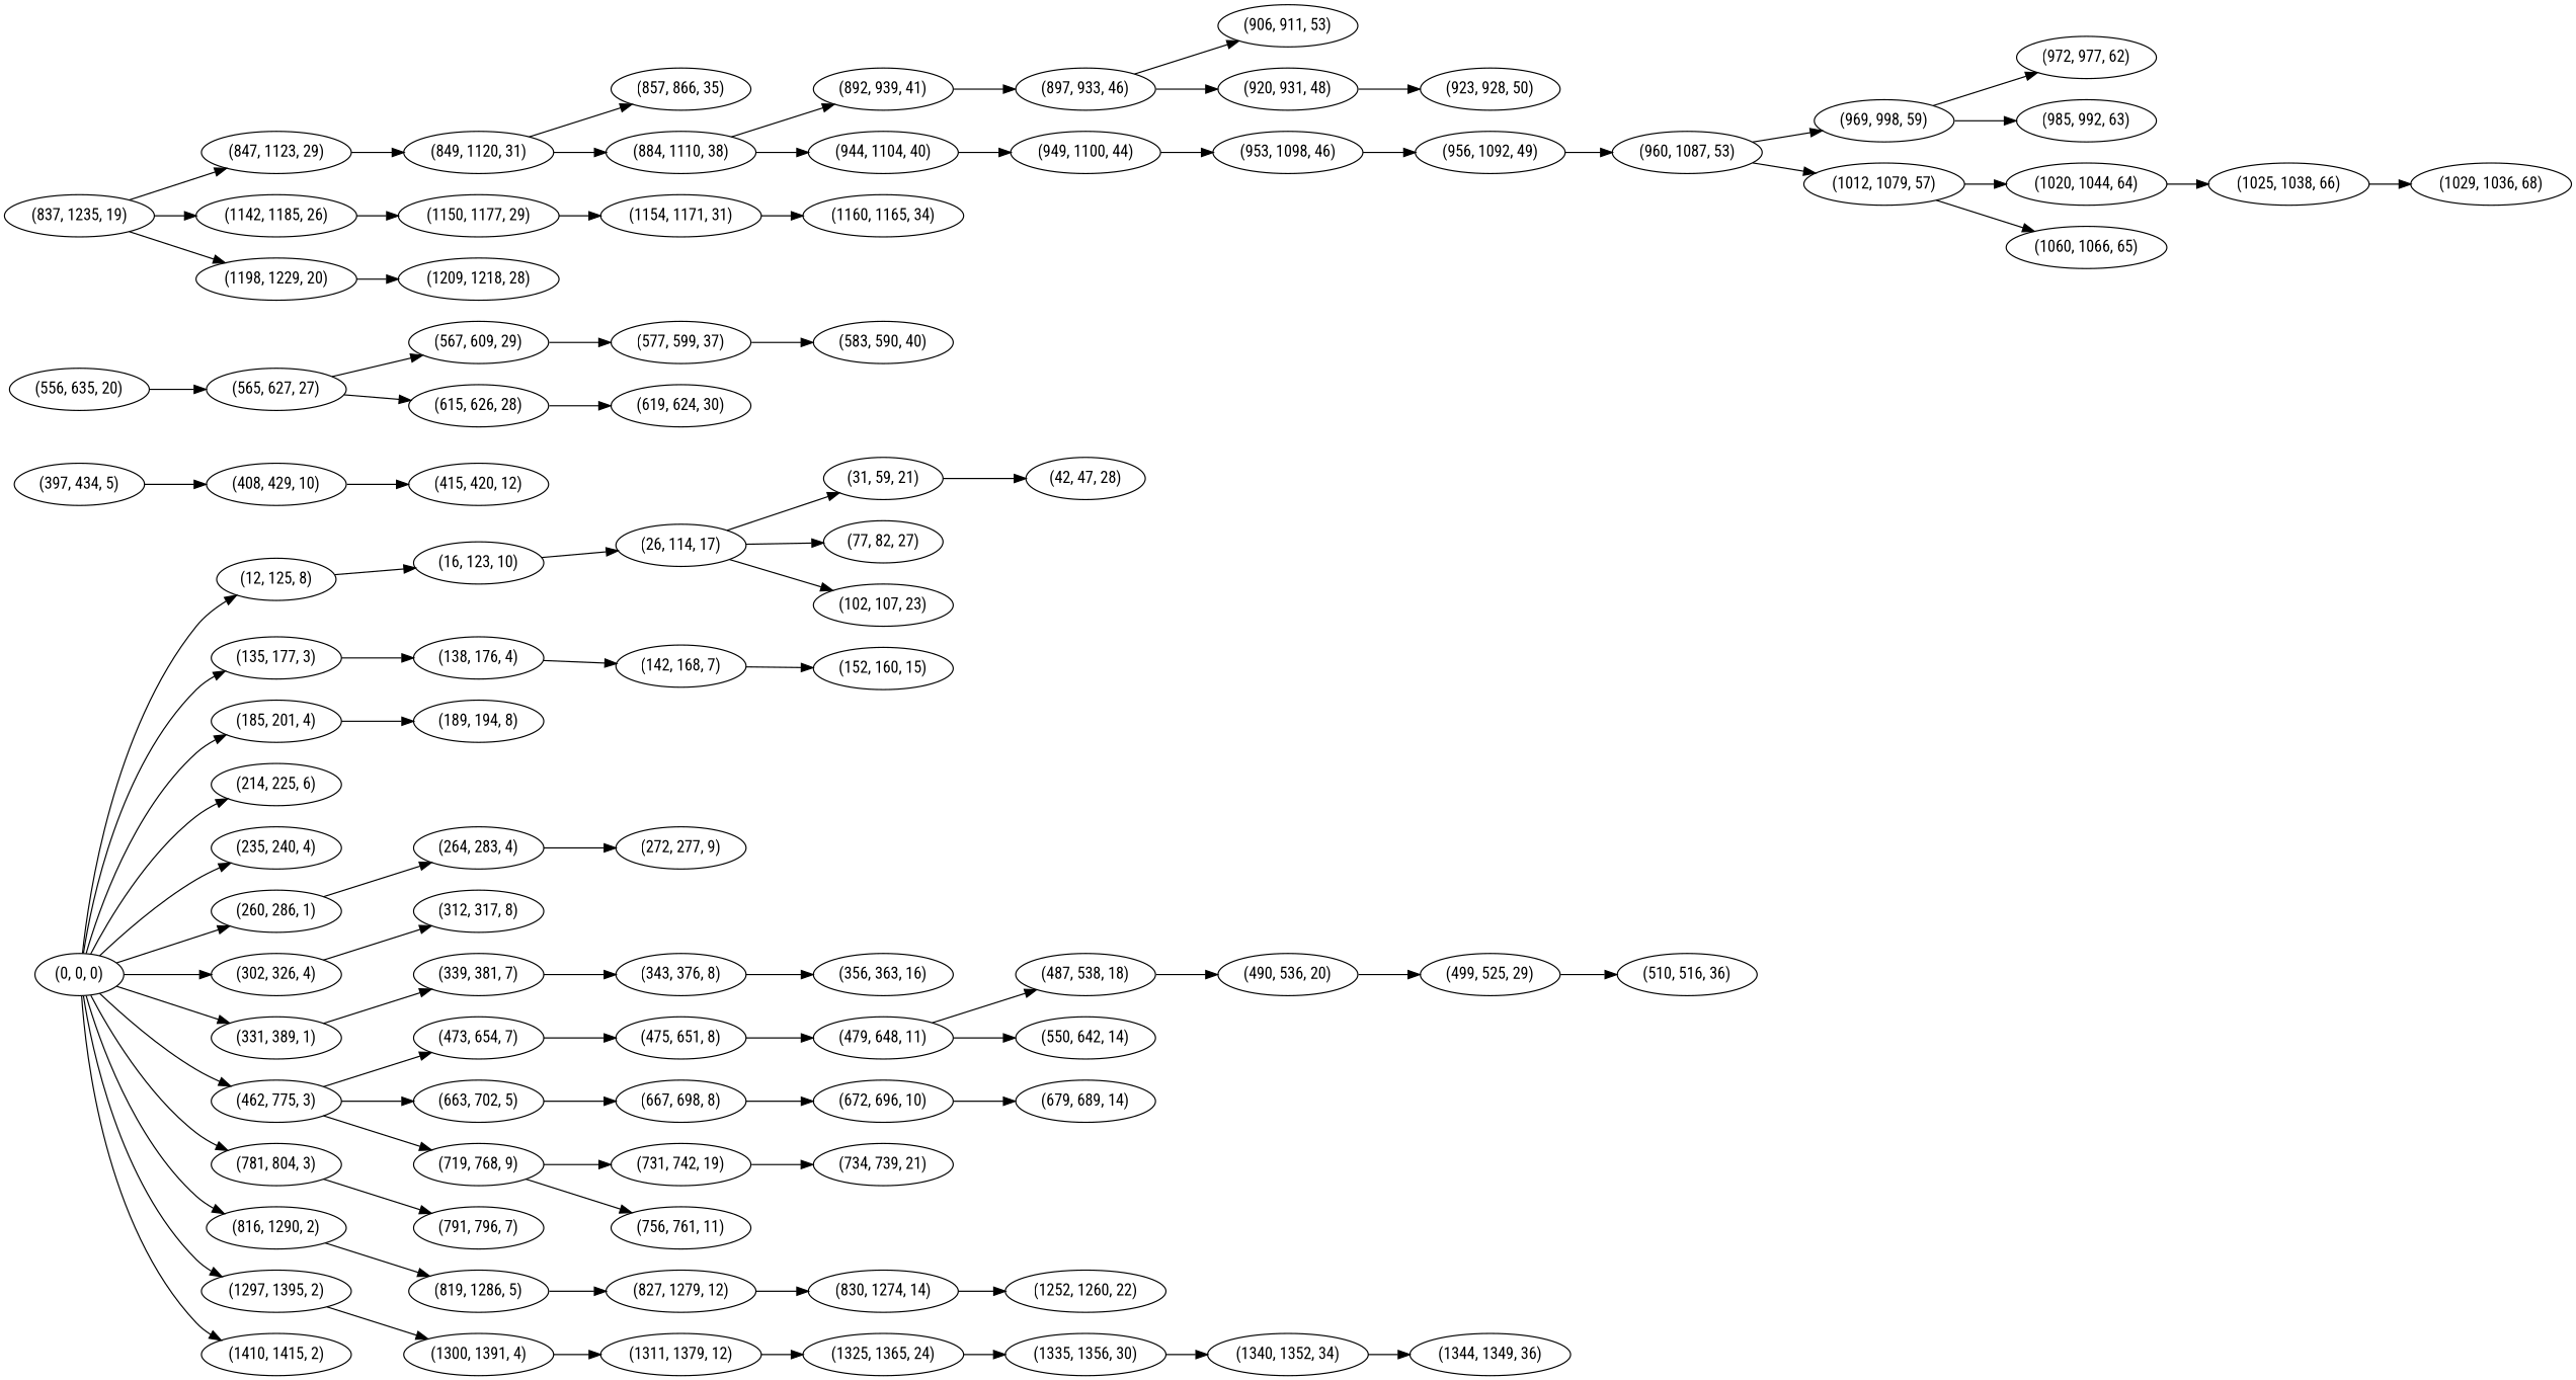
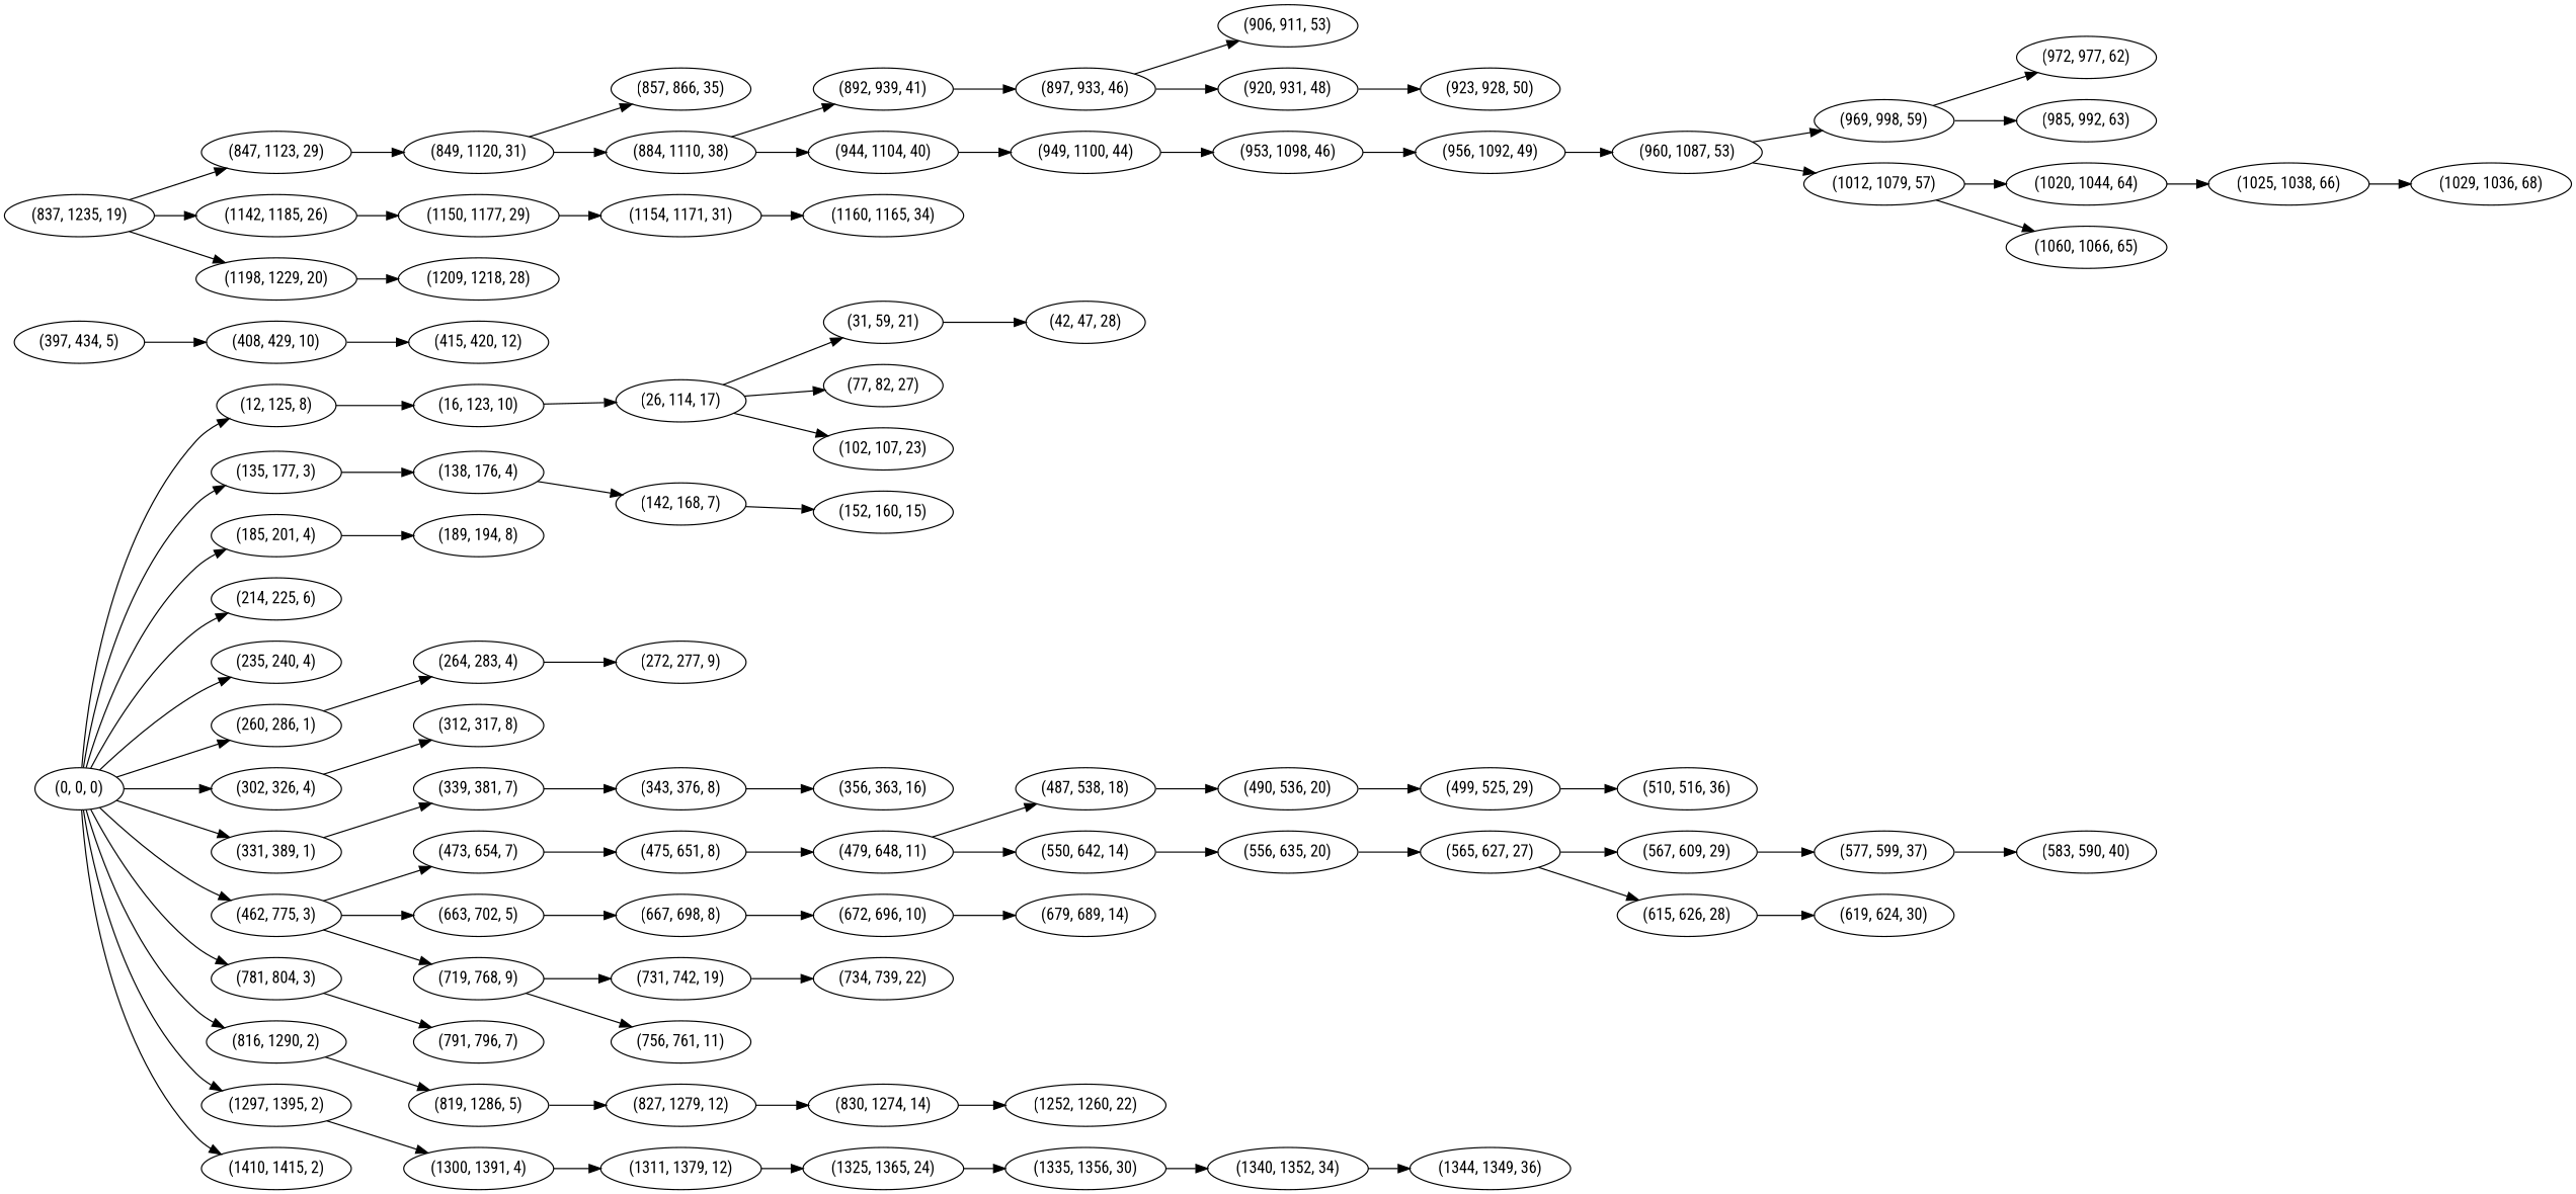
  digraph {
    fontname="Roboto Condensed"
    rankdir=LR
    node [fontname="Roboto Condensed"]
    edge [fontname="Roboto Condensed"]
    "(0, 0, 0)"
    "(12, 125, 8)"
    "(135, 177, 3)"
    "(185, 201, 4)"
    "(214, 225, 6)"
    "(235, 240, 4)"
    "(260, 286, 1)"
    "(302, 326, 4)"
    "(331, 389, 1)"
    "(462, 775, 3)"
    "(781, 804, 3)"
    "(816, 1290, 2)"
    "(1297, 1395, 2)"
    "(1410, 1415, 2)"
    "(16, 123, 10)"
    "(138, 176, 4)"
    "(189, 194, 8)"
    "(264, 283, 4)"
    "(312, 317, 8)"
    "(339, 381, 7)"
    "(397, 434, 5)"
    "(408, 429, 10)"
    "(473, 654, 7)"
    "(663, 702, 5)"
    "(719, 768, 9)"
    "(791, 796, 7)"
    "(819, 1286, 5)"
    "(1300, 1391, 4)"
    "(26, 114, 17)"
    "(31, 59, 21)"
    "(77, 82, 27)"
    "(102, 107, 23)"
    "(42, 47, 28)"
    "(142, 168, 7)"
    "(152, 160, 15)"
    "(272, 277, 9)"
    "(343, 376, 8)"
    "(356, 363, 16)"
    "(415, 420, 12)"
    "(475, 651, 8)"
    "(667, 698, 8)"
    "(731, 742, 19)"
    "(756, 761, 11)"
    "(479, 648, 11)"
    "(487, 538, 18)"
    "(550, 642, 14)"
    "(490, 536, 20)"
    "(556, 635, 20)"
    "(499, 525, 29)"
    "(510, 516, 36)"
    "(565, 627, 27)"
    "(567, 609, 29)"
    "(615, 626, 28)"
    "(577, 599, 37)"
    "(619, 624, 30)"
    "(583, 590, 40)"
    "(672, 696, 10)"
    "(679, 689, 14)"
-   "(734, 739, 21)"
+   "(734, 739, 21)" [label="(734, 739, 22)"]
    "(827, 1279, 12)"
    "(830, 1274, 14)"
    "(1252, 1260, 22)"
    "(837, 1235, 19)"
    "(847, 1123, 29)"
    "(1142, 1185, 26)"
    "(1198, 1229, 20)"
    "(849, 1120, 31)"
    "(1150, 1177, 29)"
    "(1209, 1218, 28)"
    "(857, 866, 35)"
    "(884, 1110, 38)"
    "(892, 939, 41)"
    "(944, 1104, 40)"
    "(897, 933, 46)"
    "(949, 1100, 44)"
    "(906, 911, 53)"
    "(920, 931, 48)"
    "(923, 928, 50)"
    "(953, 1098, 46)"
    "(956, 1092, 49)"
    "(960, 1087, 53)"
    "(969, 998, 59)"
    "(1012, 1079, 57)"
    "(972, 977, 62)"
    "(985, 992, 63)"
    "(1020, 1044, 64)"
    "(1060, 1066, 65)"
    "(1025, 1038, 66)"
    "(1029, 1036, 68)"
    "(1154, 1171, 31)"
    "(1160, 1165, 34)"
    "(1311, 1379, 12)"
    "(1325, 1365, 24)"
    "(1335, 1356, 30)"
    "(1340, 1352, 34)"
    "(1344, 1349, 36)"
    "(0, 0, 0)" -> "(12, 125, 8)"
    "(0, 0, 0)" -> "(135, 177, 3)"
    "(0, 0, 0)" -> "(185, 201, 4)"
    "(0, 0, 0)" -> "(214, 225, 6)"
    "(0, 0, 0)" -> "(235, 240, 4)"
    "(0, 0, 0)" -> "(260, 286, 1)"
    "(0, 0, 0)" -> "(302, 326, 4)"
    "(0, 0, 0)" -> "(331, 389, 1)"
    "(0, 0, 0)" -> "(462, 775, 3)"
    "(0, 0, 0)" -> "(781, 804, 3)"
    "(0, 0, 0)" -> "(816, 1290, 2)"
    "(0, 0, 0)" -> "(1297, 1395, 2)"
    "(0, 0, 0)" -> "(1410, 1415, 2)"
    "(12, 125, 8)" -> "(16, 123, 10)"
    "(135, 177, 3)" -> "(138, 176, 4)"
    "(185, 201, 4)" -> "(189, 194, 8)"
    "(260, 286, 1)" -> "(264, 283, 4)"
    "(302, 326, 4)" -> "(312, 317, 8)"
    "(331, 389, 1)" -> "(339, 381, 7)"
    "(462, 775, 3)" -> "(473, 654, 7)"
    "(462, 775, 3)" -> "(663, 702, 5)"
    "(462, 775, 3)" -> "(719, 768, 9)"
    "(781, 804, 3)" -> "(791, 796, 7)"
    "(816, 1290, 2)" -> "(819, 1286, 5)"
    "(1297, 1395, 2)" -> "(1300, 1391, 4)"
    "(16, 123, 10)" -> "(26, 114, 17)"
    "(138, 176, 4)" -> "(142, 168, 7)"
    "(264, 283, 4)" -> "(272, 277, 9)"
    "(339, 381, 7)" -> "(343, 376, 8)"
    "(397, 434, 5)" -> "(408, 429, 10)"
    "(408, 429, 10)" -> "(415, 420, 12)"
    "(473, 654, 7)" -> "(475, 651, 8)"
    "(663, 702, 5)" -> "(667, 698, 8)"
    "(719, 768, 9)" -> "(731, 742, 19)"
    "(719, 768, 9)" -> "(756, 761, 11)"
    "(819, 1286, 5)" -> "(827, 1279, 12)"
    "(1300, 1391, 4)" -> "(1311, 1379, 12)"
    "(26, 114, 17)" -> "(31, 59, 21)"
    "(26, 114, 17)" -> "(77, 82, 27)"
    "(26, 114, 17)" -> "(102, 107, 23)"
    "(31, 59, 21)" -> "(42, 47, 28)"
    "(142, 168, 7)" -> "(152, 160, 15)"
    "(343, 376, 8)" -> "(356, 363, 16)"
    "(475, 651, 8)" -> "(479, 648, 11)"
    "(667, 698, 8)" -> "(672, 696, 10)"
    "(731, 742, 19)" -> "(734, 739, 21)"
    "(479, 648, 11)" -> "(487, 538, 18)"
    "(479, 648, 11)" -> "(550, 642, 14)"
    "(487, 538, 18)" -> "(490, 536, 20)"
+   "(550, 642, 14)" -> "(556, 635, 20)"
    "(490, 536, 20)" -> "(499, 525, 29)"
    "(556, 635, 20)" -> "(565, 627, 27)"
    "(499, 525, 29)" -> "(510, 516, 36)"
    "(565, 627, 27)" -> "(567, 609, 29)"
    "(565, 627, 27)" -> "(615, 626, 28)"
    "(567, 609, 29)" -> "(577, 599, 37)"
    "(615, 626, 28)" -> "(619, 624, 30)"
    "(577, 599, 37)" -> "(583, 590, 40)"
    "(672, 696, 10)" -> "(679, 689, 14)"
    "(827, 1279, 12)" -> "(830, 1274, 14)"
    "(830, 1274, 14)" -> "(1252, 1260, 22)"
    "(837, 1235, 19)" -> "(847, 1123, 29)"
    "(837, 1235, 19)" -> "(1142, 1185, 26)"
    "(837, 1235, 19)" -> "(1198, 1229, 20)"
    "(847, 1123, 29)" -> "(849, 1120, 31)"
    "(1142, 1185, 26)" -> "(1150, 1177, 29)"
    "(1198, 1229, 20)" -> "(1209, 1218, 28)"
    "(849, 1120, 31)" -> "(857, 866, 35)"
    "(849, 1120, 31)" -> "(884, 1110, 38)"
    "(1150, 1177, 29)" -> "(1154, 1171, 31)"
    "(884, 1110, 38)" -> "(892, 939, 41)"
    "(884, 1110, 38)" -> "(944, 1104, 40)"
    "(892, 939, 41)" -> "(897, 933, 46)"
    "(944, 1104, 40)" -> "(949, 1100, 44)"
    "(897, 933, 46)" -> "(906, 911, 53)"
    "(897, 933, 46)" -> "(920, 931, 48)"
    "(949, 1100, 44)" -> "(953, 1098, 46)"
    "(920, 931, 48)" -> "(923, 928, 50)"
    "(953, 1098, 46)" -> "(956, 1092, 49)"
    "(956, 1092, 49)" -> "(960, 1087, 53)"
    "(960, 1087, 53)" -> "(969, 998, 59)"
    "(960, 1087, 53)" -> "(1012, 1079, 57)"
    "(969, 998, 59)" -> "(972, 977, 62)"
    "(969, 998, 59)" -> "(985, 992, 63)"
    "(1012, 1079, 57)" -> "(1020, 1044, 64)"
    "(1012, 1079, 57)" -> "(1060, 1066, 65)"
    "(1020, 1044, 64)" -> "(1025, 1038, 66)"
    "(1025, 1038, 66)" -> "(1029, 1036, 68)"
    "(1154, 1171, 31)" -> "(1160, 1165, 34)"
    "(1311, 1379, 12)" -> "(1325, 1365, 24)"
    "(1325, 1365, 24)" -> "(1335, 1356, 30)"
    "(1335, 1356, 30)" -> "(1340, 1352, 34)"
    "(1340, 1352, 34)" -> "(1344, 1349, 36)"
  }
